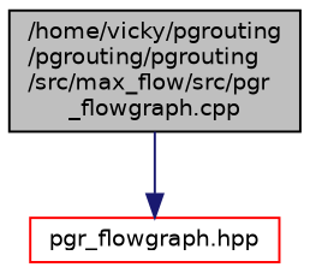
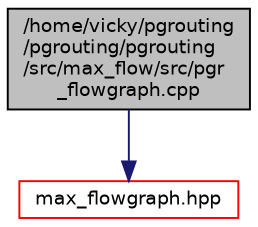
  digraph {
    node [fontname=Helvetica fontsize=10 shape=record style=filled]
    n1 [color=black fillcolor=grey75 fontcolor=black height=0.2 label="/home/vicky/pgrouting\l/pgrouting/pgrouting\l/src/max_flow/src/pgr\l_flowgraph.cpp" width=0.4]
-   n2 [color=red fillcolor=white height=0.2 label="pgr_flowgraph.hpp" width=0.4]
+   n2 [color=red fillcolor=white height=0.2 label="max_flowgraph.hpp" width=0.4]
    n1 -> n2 [color=midnightblue fontname=Helvetica fontsize=10 labelfontname=Helvetica labelfontsize=10 style=solid]
  }
